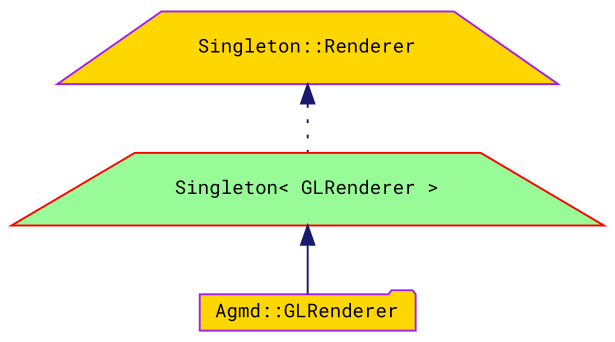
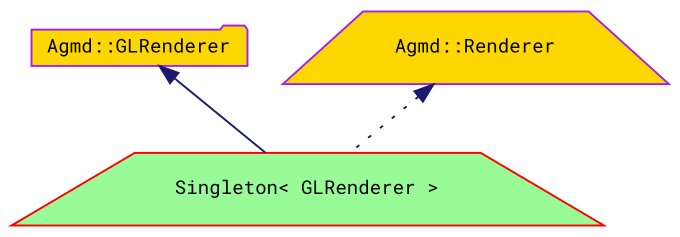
  digraph {
    fontname="Roboto Mono"
    node [color=purple fillcolor=gold fontname="Roboto Mono" fontsize=10 shape=trapezium style=filled]
    edge [color=midnightblue dir=back fontname="Roboto Mono" fontsize=10 labelfontname=Helvetica labelfontsize=10]
    n1 [fontcolor=black height=0.2 label="Agmd::GLRenderer" shape=folder width=0.4]
-   n2 [height=0.2 label="Singleton::Renderer" width=0.4]
+   n2 [height=0.2 label="Agmd::Renderer" width=0.4]
    n3 [color=red fillcolor=palegreen height=0.2 label="Singleton\< GLRenderer \>" width=0.4]
    n2 -> n3 [style=dotted]
-   n3 -> n1 [style=solid]
+   n1 -> n3 [style=solid]
  }
